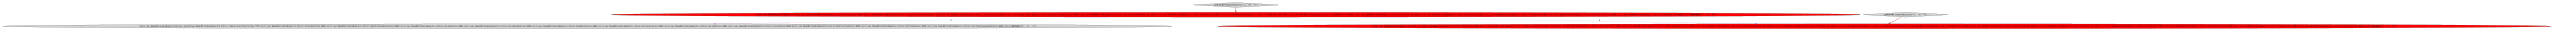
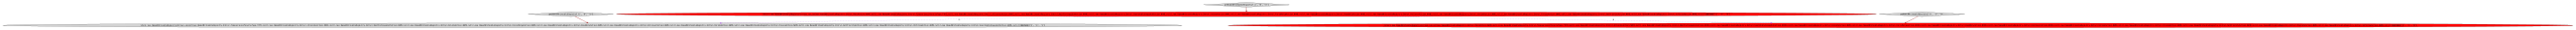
  digraph {
    fontname="JetBrains Mono"
    node [fillcolor=lightgray shape=diamond style=filled fontname="JetBrains Mono"]
    edge [style=bold color=brown fontname="JetBrains Mono"]
    n1 [label="getNamedWriteableRegistry['1', '0', '0']"]
    n2 [fillcolor=red label="return new NamedWriteableRegistry(Arrays.asList(new NamedWriteableRegistry.Entry(,MockAction.NAME,null),new NamedWriteableRegistry.Entry(,TimeseriesLifecycleType.TYPE,null),new NamedWriteableRegistry.Entry(,AllocateAction.NAME,null),new NamedWriteableRegistry.Entry(,WaitForSnapshotAction.NAME,null),new NamedWriteableRegistry.Entry(,SearchableSnapshotAction.NAME,null),new NamedWriteableRegistry.Entry(,DeleteAction.NAME,null),new NamedWriteableRegistry.Entry(,ForceMergeAction.NAME,null),new NamedWriteableRegistry.Entry(,ReadOnlyAction.NAME,null),new NamedWriteableRegistry.Entry(,RolloverAction.NAME,null),new NamedWriteableRegistry.Entry(,ShrinkAction.NAME,null),new NamedWriteableRegistry.Entry(,FreezeAction.NAME,null),new NamedWriteableRegistry.Entry(,SetPriorityAction.NAME,null),new NamedWriteableRegistry.Entry(,UnfollowAction.NAME,null)))@@@3@@@['1', '0', '0']" shape=ellipse]
    n3 [label="return new NamedWriteableRegistry(Arrays.asList(new NamedWriteableRegistry.Entry(,TimeseriesLifecycleType.TYPE,null),new NamedWriteableRegistry.Entry(,AllocateAction.NAME,null),new NamedWriteableRegistry.Entry(,WaitForSnapshotAction.NAME,null),new NamedWriteableRegistry.Entry(,DeleteAction.NAME,null),new NamedWriteableRegistry.Entry(,ForceMergeAction.NAME,null),new NamedWriteableRegistry.Entry(,ReadOnlyAction.NAME,null),new NamedWriteableRegistry.Entry(,RolloverAction.NAME,null),new NamedWriteableRegistry.Entry(,ShrinkAction.NAME,null),new NamedWriteableRegistry.Entry(,FreezeAction.NAME,null),new NamedWriteableRegistry.Entry(,SetPriorityAction.NAME,null),new NamedWriteableRegistry.Entry(,UnfollowAction.NAME,null),new NamedWriteableRegistry.Entry(,SearchableSnapshotAction.NAME,null)))@@@3@@@['0', '0', '1']" shape=ellipse]
    n4 [label="getNamedWriteableRegistry['0', '1', '0']"]
    n5 [fillcolor=red label="return new NamedWriteableRegistry(Arrays.asList(new NamedWriteableRegistry.Entry(,MockAction.NAME,null),new NamedWriteableRegistry.Entry(,TimeseriesLifecycleType.TYPE,null),new NamedWriteableRegistry.Entry(,AllocateAction.NAME,null),new NamedWriteableRegistry.Entry(,WaitForSnapshotAction.NAME,null),new NamedWriteableRegistry.Entry(,SearchableSnapshotAction.NAME,null),new NamedWriteableRegistry.Entry(,DeleteAction.NAME,null),new NamedWriteableRegistry.Entry(,ForceMergeAction.NAME,null),new NamedWriteableRegistry.Entry(,ReadOnlyAction.NAME,null),new NamedWriteableRegistry.Entry(,RolloverAction.NAME,null),new NamedWriteableRegistry.Entry(,ShrinkAction.NAME,null),new NamedWriteableRegistry.Entry(,FreezeAction.NAME,null),new NamedWriteableRegistry.Entry(,SetPriorityAction.NAME,null),new NamedWriteableRegistry.Entry(,MigrateAction.NAME,null),new NamedWriteableRegistry.Entry(,UnfollowAction.NAME,null)))@@@3@@@['0', '1', '0']" shape=ellipse]
+   n6 [label="getNamedWriteableRegistry['0', '0', '1']"]
    n1 -> n2
    n2 -> n3 [label=0 style=dashed color=purple]
    n2 -> n5 [label=0 style=dashed color=purple]
    n4 -> n5
+   n6 -> n3
  }
